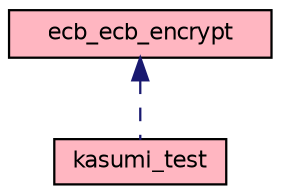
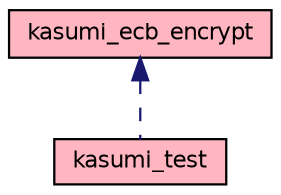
  digraph {
    rankdir=TB
    node [color=black fillcolor=lightpink fontname=Helvetica fontsize=10 shape=record style=filled]
-   n1 [fontcolor=black height=0.2 label=ecb_ecb_encrypt width=0.4]
+   n1 [fontcolor=black height=0.2 label=kasumi_ecb_encrypt width=0.4]
    n2 [height=0.2 label=kasumi_test width=0.4]
    n1 -> n2 [color=midnightblue dir=back fontname=Helvetica fontsize=10 labelfontname=Helvetica labelfontsize=10 style=dashed]
  }
